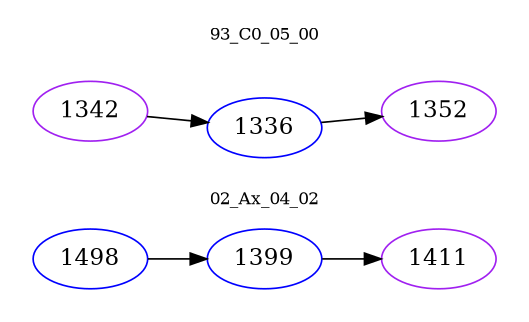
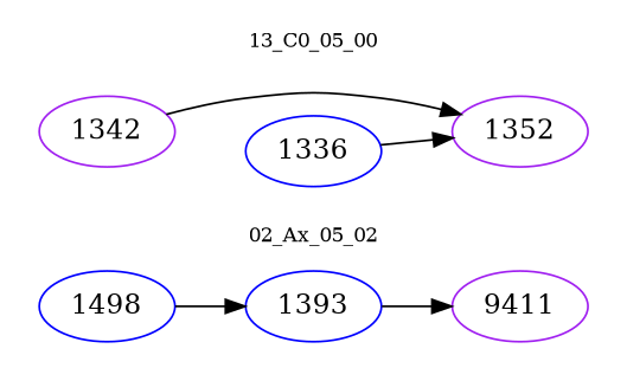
  digraph {
    rankdir=LR
    node [color=blue]
    edge [color=black]
    n1 [label=1498]
-   n2 [label=1399]
-   n3 [color=purple label=1411]
+   n2 [label=1393]
+   n3 [color=purple label=9411]
    n4 [color=purple label=1342]
    n5 [label=1336]
    n6 [color=purple label=1352]
    subgraph cluster_1 {
      color=white
      fontsize=10
-     label="02_Ax_04_02"
+     label="02_Ax_05_02"
      n1
      n2
      n3
    }
    subgraph cluster_2 {
      color=white
      fontsize=10
-     label="93_C0_05_00"
+     label="13_C0_05_00"
      n4
      n5
      n6
    }
    n1 -> n2
    n2 -> n3
-   n4 -> n5
+   n4 -> n6
    n5 -> n6
  }
